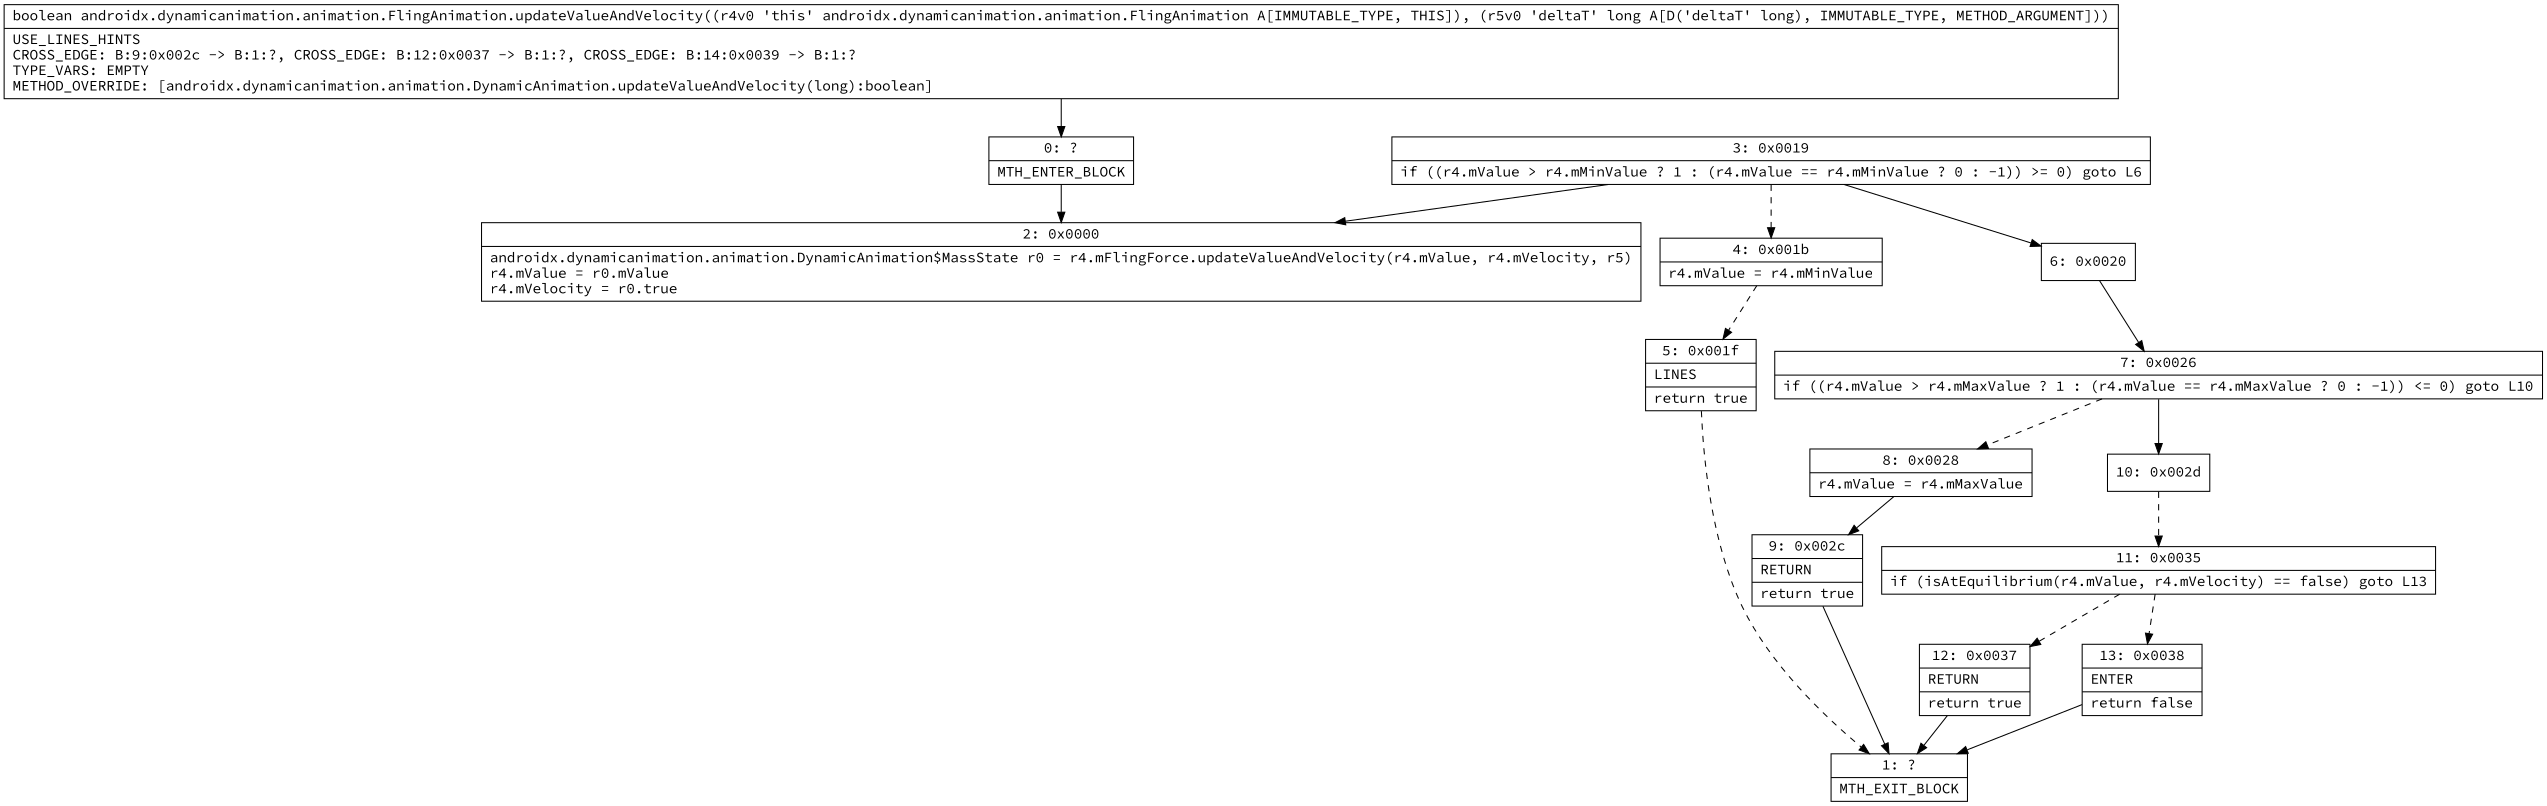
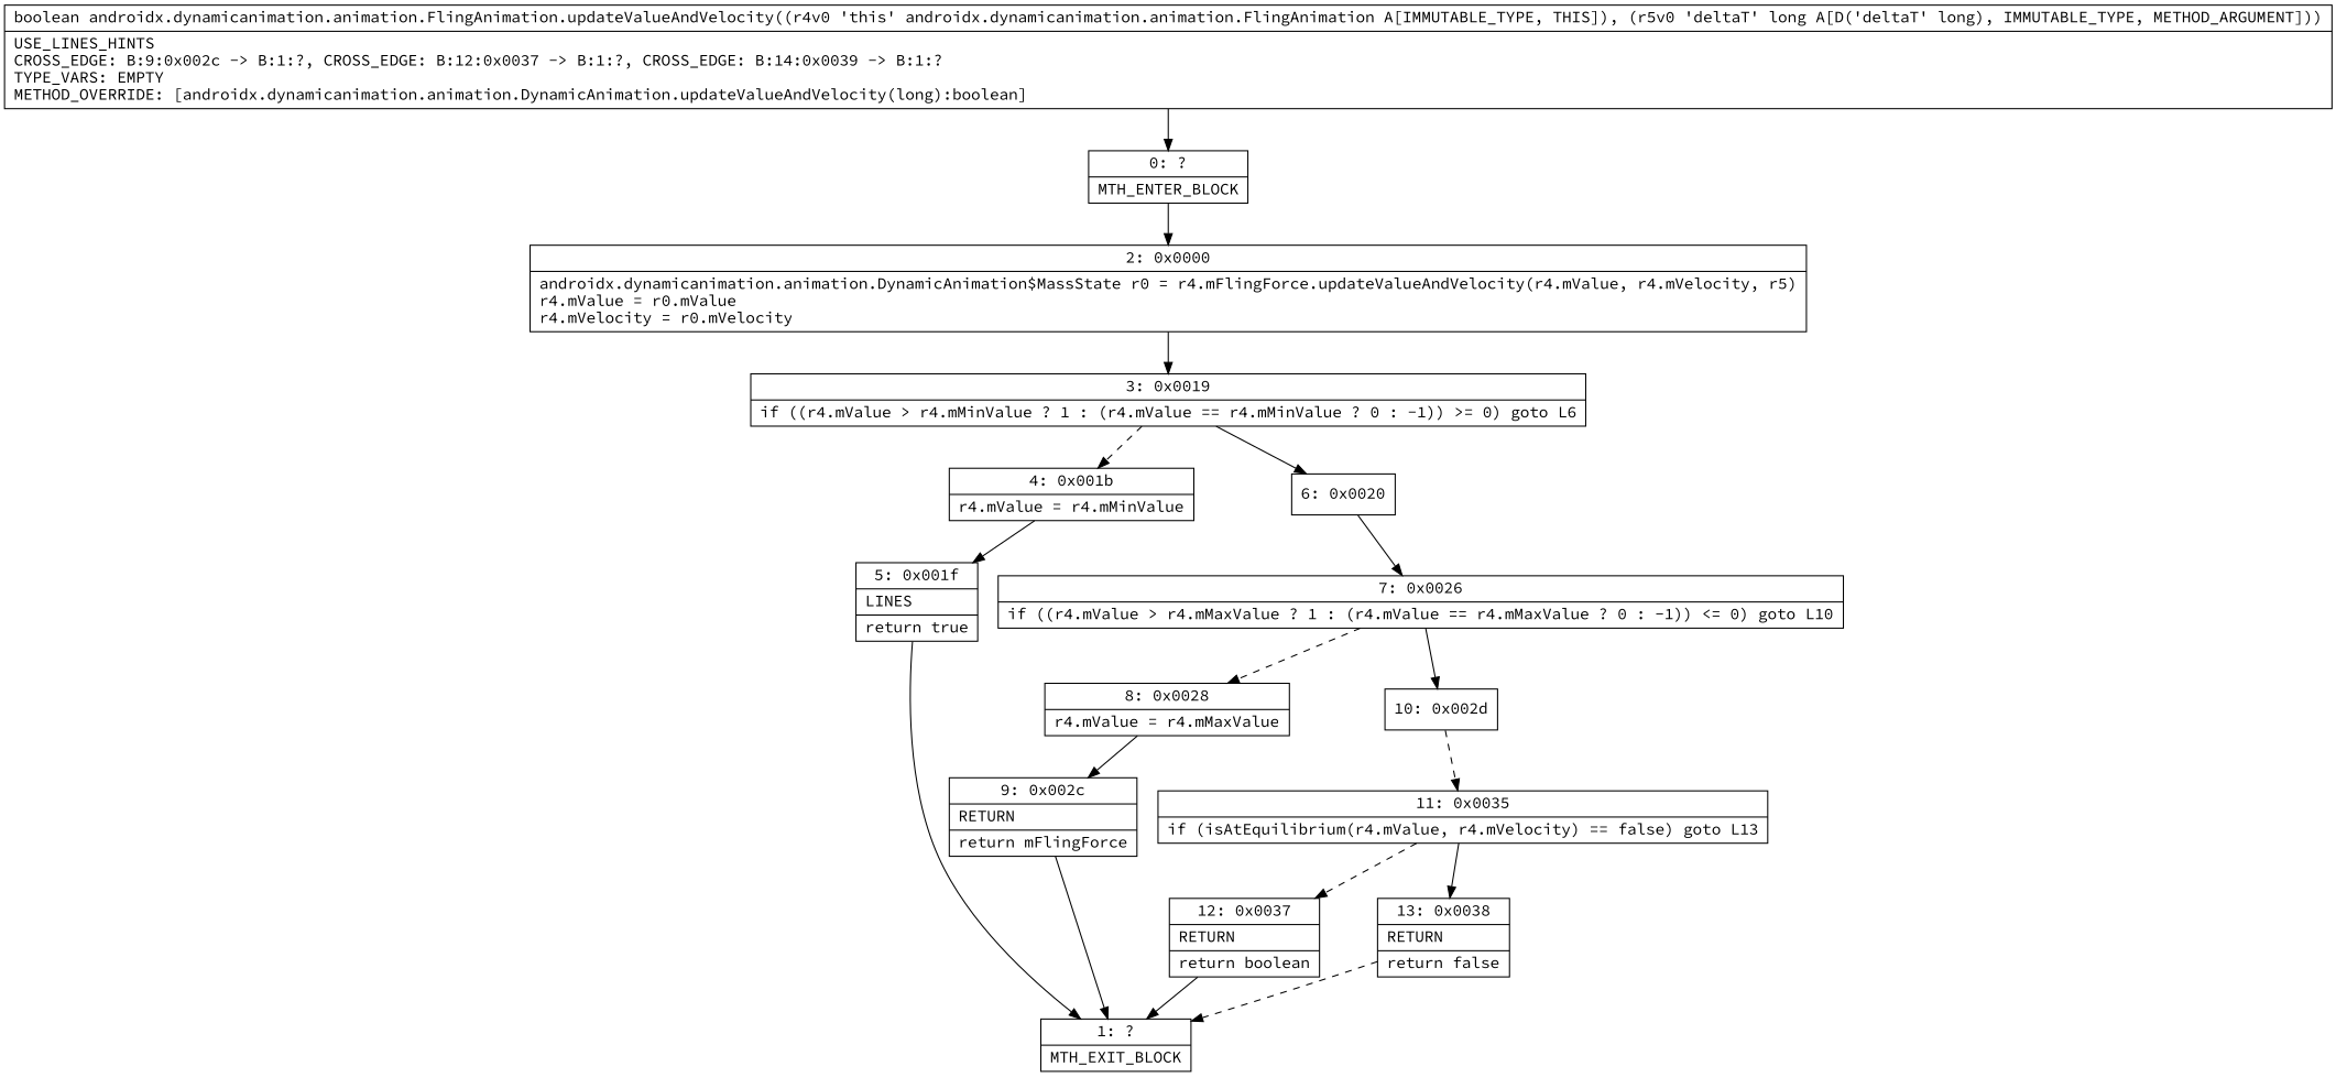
  digraph {
    fontname="Source Code Pro"
    node [fontname="Source Code Pro" shape=record]
    edge [fontname="Source Code Pro"]
    n1 [label="{0\:\ ?|MTH_ENTER_BLOCK\l}"]
-   n2 [label="{2\:\ 0x0000|androidx.dynamicanimation.animation.DynamicAnimation$MassState r0 = r4.mFlingForce.updateValueAndVelocity(r4.mValue, r4.mVelocity, r5)\lr4.mValue = r0.mValue\lr4.mVelocity = r0.true\l}"]
+   n2 [label="{2\:\ 0x0000|androidx.dynamicanimation.animation.DynamicAnimation$MassState r0 = r4.mFlingForce.updateValueAndVelocity(r4.mValue, r4.mVelocity, r5)\lr4.mValue = r0.mValue\lr4.mVelocity = r0.mVelocity\l}"]
    n3 [label="{3\:\ 0x0019|if ((r4.mValue \> r4.mMinValue ? 1 : (r4.mValue == r4.mMinValue ? 0 : \-1)) \>= 0) goto L6\l}"]
    n4 [label="{4\:\ 0x001b|r4.mValue = r4.mMinValue\l}"]
    n5 [label="{6\:\ 0x0020}"]
    n6 [label="{5\:\ 0x001f|LINES\l|return true\l}"]
    n7 [label="{7\:\ 0x0026|if ((r4.mValue \> r4.mMaxValue ? 1 : (r4.mValue == r4.mMaxValue ? 0 : \-1)) \<= 0) goto L10\l}"]
    n8 [label="{1\:\ ?|MTH_EXIT_BLOCK\l}"]
    n9 [label="{8\:\ 0x0028|r4.mValue = r4.mMaxValue\l}"]
    n10 [label="{10\:\ 0x002d}"]
-   n11 [label="{9\:\ 0x002c|RETURN\l|return true\l}"]
+   n11 [label="{9\:\ 0x002c|RETURN\l|return mFlingForce\l}"]
    n12 [label="{11\:\ 0x0035|if (isAtEquilibrium(r4.mValue, r4.mVelocity) == false) goto L13\l}"]
-   n13 [label="{12\:\ 0x0037|RETURN\l|return true\l}"]
-   n14 [label="{13\:\ 0x0038|ENTER\l|return false\l}"]
+   n13 [label="{12\:\ 0x0037|RETURN\l|return boolean\l}"]
+   n14 [label="{13\:\ 0x0038|RETURN\l|return false\l}"]
    n15 [label="{boolean androidx.dynamicanimation.animation.FlingAnimation.updateValueAndVelocity((r4v0 'this' androidx.dynamicanimation.animation.FlingAnimation A[IMMUTABLE_TYPE, THIS]), (r5v0 'deltaT' long A[D('deltaT' long), IMMUTABLE_TYPE, METHOD_ARGUMENT]))  | USE_LINES_HINTS\lCROSS_EDGE: B:9:0x002c \-\> B:1:?, CROSS_EDGE: B:12:0x0037 \-\> B:1:?, CROSS_EDGE: B:14:0x0039 \-\> B:1:?\lTYPE_VARS: EMPTY\lMETHOD_OVERRIDE: [androidx.dynamicanimation.animation.DynamicAnimation.updateValueAndVelocity(long):boolean]\l}"]
    n1 -> n2
-   n3 -> n2
+   n2 -> n3
    n3 -> n4 [style=dashed]
    n3 -> n5
-   n4 -> n6 [style=dashed]
+   n4 -> n6
    n5 -> n7
-   n6 -> n8 [style=dashed]
+   n6 -> n8
    n7 -> n9 [style=dashed]
    n7 -> n10
    n9 -> n11
    n10 -> n12 [style=dashed]
    n11 -> n8
    n12 -> n13 [style=dashed]
-   n12 -> n14 [style=dashed]
+   n12 -> n14
    n13 -> n8
-   n14 -> n8
+   n14 -> n8 [style=dashed]
    n15 -> n1
  }
